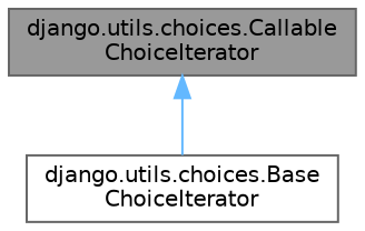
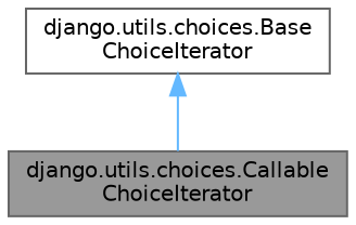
  digraph {
    node [color=gray40 fontname=Helvetica fontsize=10 shape=box style=filled]
    n1 [fillcolor=grey60 fontcolor=black height=0.2 label="django.utils.choices.Callable\lChoiceIterator" width=0.4]
    n2 [fillcolor=white height=0.2 label="django.utils.choices.Base\lChoiceIterator" width=0.4]
-   n1 -> n2 [color=steelblue1 dir=back fontname=Helvetica fontsize=10 labelfontname=Helvetica labelfontsize=10 style=solid]
+   n2 -> n1 [color=steelblue1 dir=back fontname=Helvetica fontsize=10 labelfontname=Helvetica labelfontsize=10 style=solid]
  }
